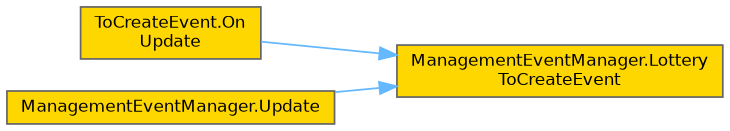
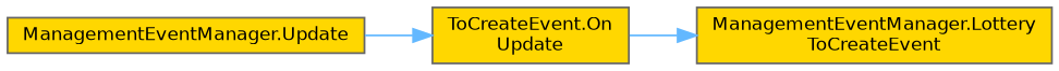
  digraph {
    fontname="DejaVu Sans"
    rankdir=RL
    node [color=grey40 fillcolor=gold fontname="DejaVu Sans" fontsize=10 shape=box style=filled]
    edge [color=steelblue1 dir=back fontname="DejaVu Sans" fontsize=10 labelfontname=Helvetica labelfontsize=10 style=solid]
    n1 [color=gray40 fontcolor=black height=0.2 label="ManagementEventManager.Lottery\lToCreateEvent" width=0.4]
    n2 [height=0.2 label="ToCreateEvent.On\lUpdate" width=0.4]
    n3 [height=0.2 label="ManagementEventManager.Update" width=0.4]
    n1 -> n2
-   n1 -> n3
+   n2 -> n3
  }
